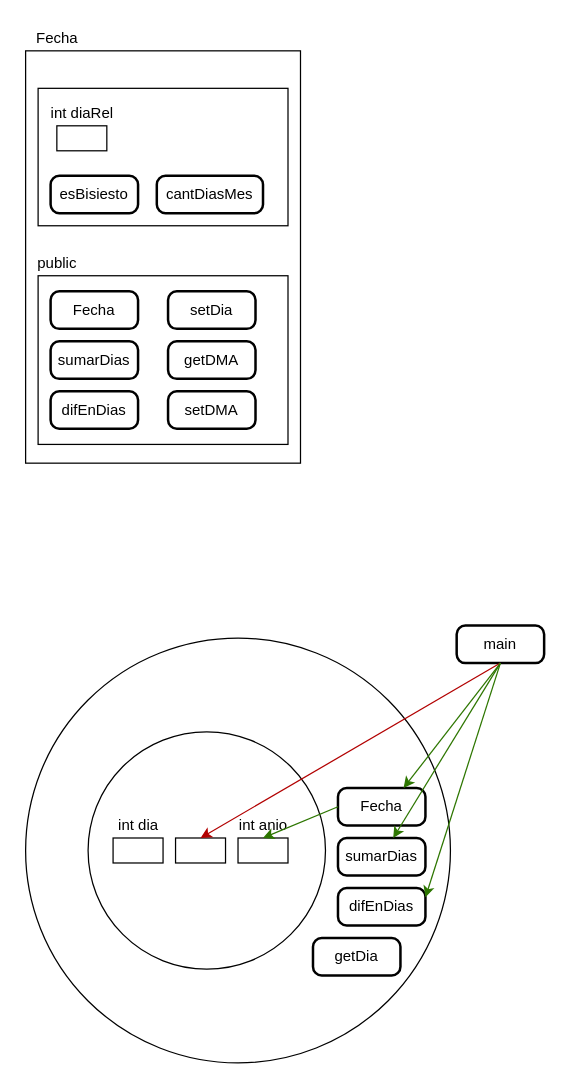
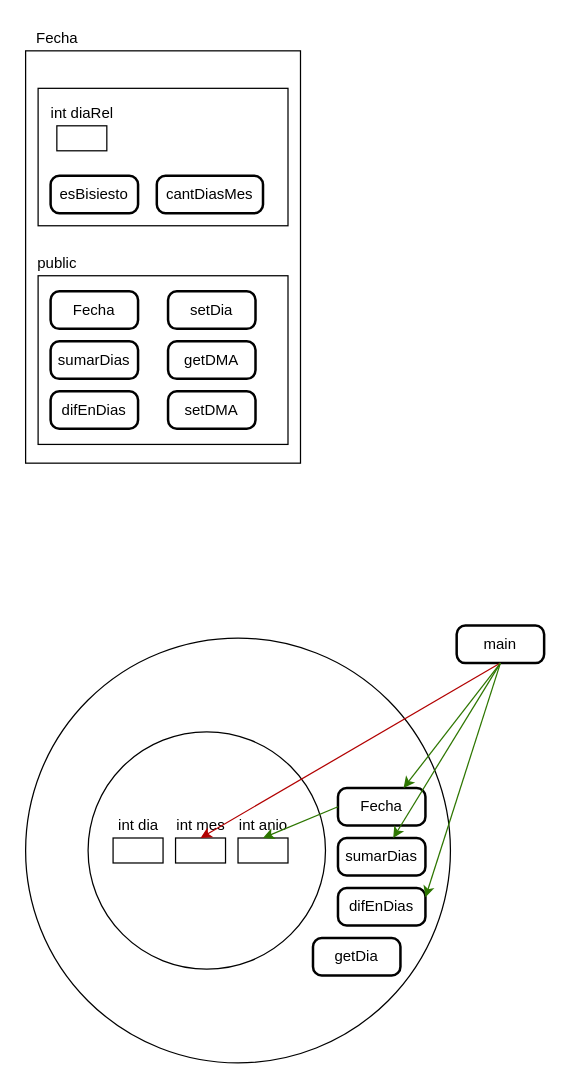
  <mxCell id="0" />
  <mxCell id="1" parent="0" />
  <mxCell id="2" value="" style="ellipse;whiteSpace=wrap;html=1;aspect=fixed;" parent="1" vertex="1"><mxGeometry x="20" y="510" width="340" height="340" as="geometry" /></mxCell>
  <mxCell id="3" value="" style="ellipse;whiteSpace=wrap;html=1;aspect=fixed;" parent="1" vertex="1"><mxGeometry x="70" y="585" width="190" height="190" as="geometry" /></mxCell>
  <mxCell id="4" value="" style="rounded=0;whiteSpace=wrap;html=1;" parent="1" vertex="1"><mxGeometry x="20" y="40" width="220" height="330" as="geometry" /></mxCell>
  <mxCell id="5" value="Fecha" style="text;html=1;align=center;verticalAlign=middle;resizable=0;points=[];autosize=1;strokeColor=none;fillColor=none;" parent="1" vertex="1"><mxGeometry x="20" y="20" width="50" height="20" as="geometry" /></mxCell>
  <mxCell id="6" value="" style="group" parent="1" vertex="1" connectable="0"><mxGeometry x="20" y="200" width="210" height="155" as="geometry" /></mxCell>
  <mxCell id="7" value="" style="rounded=0;whiteSpace=wrap;html=1;" parent="6" vertex="1"><mxGeometry x="10" y="20" width="200" height="135" as="geometry" /></mxCell>
  <mxCell id="8" value="sumarDias" style="rounded=1;whiteSpace=wrap;html=1;absoluteArcSize=1;arcSize=14;strokeWidth=2;" parent="6" vertex="1"><mxGeometry x="20" y="72.5" width="70" height="30" as="geometry" /></mxCell>
  <mxCell id="9" value="difEnDias" style="rounded=1;whiteSpace=wrap;html=1;absoluteArcSize=1;arcSize=14;strokeWidth=2;" parent="6" vertex="1"><mxGeometry x="20" y="112.5" width="70" height="30" as="geometry" /></mxCell>
  <mxCell id="10" value="Fecha" style="rounded=1;whiteSpace=wrap;html=1;absoluteArcSize=1;arcSize=14;strokeWidth=2;" parent="6" vertex="1"><mxGeometry x="20" y="32.5" width="70" height="30" as="geometry" /></mxCell>
  <mxCell id="11" value="public" style="text;html=1;align=center;verticalAlign=middle;resizable=0;points=[];autosize=1;strokeColor=none;fillColor=none;" parent="6" vertex="1"><mxGeometry width="50" height="20" as="geometry" /></mxCell>
  <mxCell id="12" value="setDia" style="rounded=1;whiteSpace=wrap;html=1;absoluteArcSize=1;arcSize=14;strokeWidth=2;" parent="6" vertex="1"><mxGeometry x="114" y="32.5" width="70" height="30" as="geometry" /></mxCell>
  <mxCell id="13" value="getDMA" style="rounded=1;whiteSpace=wrap;html=1;absoluteArcSize=1;arcSize=14;strokeWidth=2;" parent="6" vertex="1"><mxGeometry x="114" y="72.5" width="70" height="30" as="geometry" /></mxCell>
  <mxCell id="14" value="setDMA" style="rounded=1;whiteSpace=wrap;html=1;absoluteArcSize=1;arcSize=14;strokeWidth=2;" parent="6" vertex="1"><mxGeometry x="114" y="112.5" width="70" height="30" as="geometry" /></mxCell>
  <mxCell id="15" value="" style="group" parent="1" vertex="1" connectable="0"><mxGeometry x="20" y="50" width="210" height="130" as="geometry" /></mxCell>
  <mxCell id="16" value="" style="rounded=0;whiteSpace=wrap;html=1;" parent="15" vertex="1"><mxGeometry x="10" y="20" width="200" height="110" as="geometry" /></mxCell>
  <mxCell id="17" value="" style="rounded=0;whiteSpace=wrap;html=1;" parent="15" vertex="1"><mxGeometry x="25" y="50" width="40" height="20" as="geometry" /></mxCell>
  <mxCell id="18" value="int diaRel" style="text;html=1;align=center;verticalAlign=middle;resizable=0;points=[];autosize=1;strokeColor=none;fillColor=none;" parent="15" vertex="1"><mxGeometry x="10" y="30" width="70" height="20" as="geometry" /></mxCell>
  <mxCell id="19" value="esBisiesto" style="rounded=1;whiteSpace=wrap;html=1;absoluteArcSize=1;arcSize=14;strokeWidth=2;" parent="15" vertex="1"><mxGeometry x="20" y="90" width="70" height="30" as="geometry" /></mxCell>
  <mxCell id="20" value="cantDiasMes" style="rounded=1;whiteSpace=wrap;html=1;absoluteArcSize=1;arcSize=14;strokeWidth=2;" parent="15" vertex="1"><mxGeometry x="105" y="90" width="85" height="30" as="geometry" /></mxCell>
  <mxCell id="21" value="" style="rounded=0;whiteSpace=wrap;html=1;" parent="1" vertex="1"><mxGeometry x="90" y="670" width="40" height="20" as="geometry" /></mxCell>
  <mxCell id="22" value="int dia" style="text;html=1;align=center;verticalAlign=middle;resizable=0;points=[];autosize=1;strokeColor=none;fillColor=none;" parent="1" vertex="1"><mxGeometry x="85" y="650" width="50" height="20" as="geometry" /></mxCell>
+ <mxCell id="23" value="int mes" style="text;html=1;align=center;verticalAlign=middle;resizable=0;points=[];autosize=1;strokeColor=none;fillColor=none;" parent="1" vertex="1"><mxGeometry x="135" y="650" width="50" height="20" as="geometry" /></mxCell>
  <mxCell id="24" value="" style="rounded=0;whiteSpace=wrap;html=1;" parent="1" vertex="1"><mxGeometry x="140" y="670" width="40" height="20" as="geometry" /></mxCell>
  <mxCell id="25" value="int anio" style="text;html=1;align=center;verticalAlign=middle;resizable=0;points=[];autosize=1;strokeColor=none;fillColor=none;" parent="1" vertex="1"><mxGeometry x="185" y="650" width="50" height="20" as="geometry" /></mxCell>
  <mxCell id="26" value="" style="rounded=0;whiteSpace=wrap;html=1;" parent="1" vertex="1"><mxGeometry x="190" y="670" width="40" height="20" as="geometry" /></mxCell>
  <mxCell id="27" value="Fecha" style="rounded=1;whiteSpace=wrap;html=1;absoluteArcSize=1;arcSize=14;strokeWidth=2;" parent="1" vertex="1"><mxGeometry x="270" y="630" width="70" height="30" as="geometry" /></mxCell>
  <mxCell id="28" value="sumarDias" style="rounded=1;whiteSpace=wrap;html=1;absoluteArcSize=1;arcSize=14;strokeWidth=2;" parent="1" vertex="1"><mxGeometry x="270" y="670" width="70" height="30" as="geometry" /></mxCell>
  <mxCell id="29" value="difEnDias" style="rounded=1;whiteSpace=wrap;html=1;absoluteArcSize=1;arcSize=14;strokeWidth=2;" parent="1" vertex="1"><mxGeometry x="270" y="710" width="70" height="30" as="geometry" /></mxCell>
  <mxCell id="30" value="main" style="rounded=1;whiteSpace=wrap;html=1;absoluteArcSize=1;arcSize=14;strokeWidth=2;" parent="1" vertex="1"><mxGeometry x="365" y="500" width="70" height="30" as="geometry" /></mxCell>
  <mxCell id="31" value="" style="endArrow=classic;html=1;rounded=0;entryX=0.5;entryY=0;entryDx=0;entryDy=0;exitX=0.5;exitY=1;exitDx=0;exitDy=0;fillColor=#e51400;strokeColor=#B20000;" parent="1" source="30" target="24" edge="1"><mxGeometry width="50" height="50" relative="1" as="geometry"><mxPoint x="180" y="630" as="sourcePoint" /><mxPoint x="230" y="580" as="targetPoint" /></mxGeometry></mxCell>
  <mxCell id="32" value="" style="endArrow=classic;html=1;rounded=0;exitX=0.5;exitY=1;exitDx=0;exitDy=0;entryX=0.75;entryY=0;entryDx=0;entryDy=0;fillColor=#60a917;strokeColor=#2D7600;" parent="1" source="30" target="27" edge="1"><mxGeometry width="50" height="50" relative="1" as="geometry"><mxPoint x="110" y="740" as="sourcePoint" /><mxPoint x="160" y="690" as="targetPoint" /></mxGeometry></mxCell>
  <mxCell id="33" value="" style="endArrow=classic;html=1;rounded=0;exitX=0.5;exitY=1;exitDx=0;exitDy=0;fillColor=#60a917;strokeColor=#2D7600;" parent="1" source="30" target="28" edge="1"><mxGeometry width="50" height="50" relative="1" as="geometry"><mxPoint x="410" y="540" as="sourcePoint" /><mxPoint x="322.5" y="640" as="targetPoint" /></mxGeometry></mxCell>
  <mxCell id="34" value="" style="endArrow=classic;html=1;rounded=0;fillColor=#60a917;strokeColor=#2D7600;entryX=1;entryY=0.25;entryDx=0;entryDy=0;" parent="1" target="29" edge="1"><mxGeometry width="50" height="50" relative="1" as="geometry"><mxPoint x="400" y="530" as="sourcePoint" /><mxPoint x="315.161" y="680" as="targetPoint" /></mxGeometry></mxCell>
  <mxCell id="35" value="" style="endArrow=classic;html=1;rounded=0;exitX=0;exitY=0.5;exitDx=0;exitDy=0;entryX=0.5;entryY=0;entryDx=0;entryDy=0;fillColor=#60a917;strokeColor=#2D7600;" parent="1" source="27" target="26" edge="1"><mxGeometry width="50" height="50" relative="1" as="geometry"><mxPoint x="410" y="540" as="sourcePoint" /><mxPoint x="332.5" y="640" as="targetPoint" /></mxGeometry></mxCell>
  <mxCell id="36" value="getDia" style="rounded=1;whiteSpace=wrap;html=1;absoluteArcSize=1;arcSize=14;strokeWidth=2;" parent="1" vertex="1"><mxGeometry x="250" y="750" width="70" height="30" as="geometry" /></mxCell>
